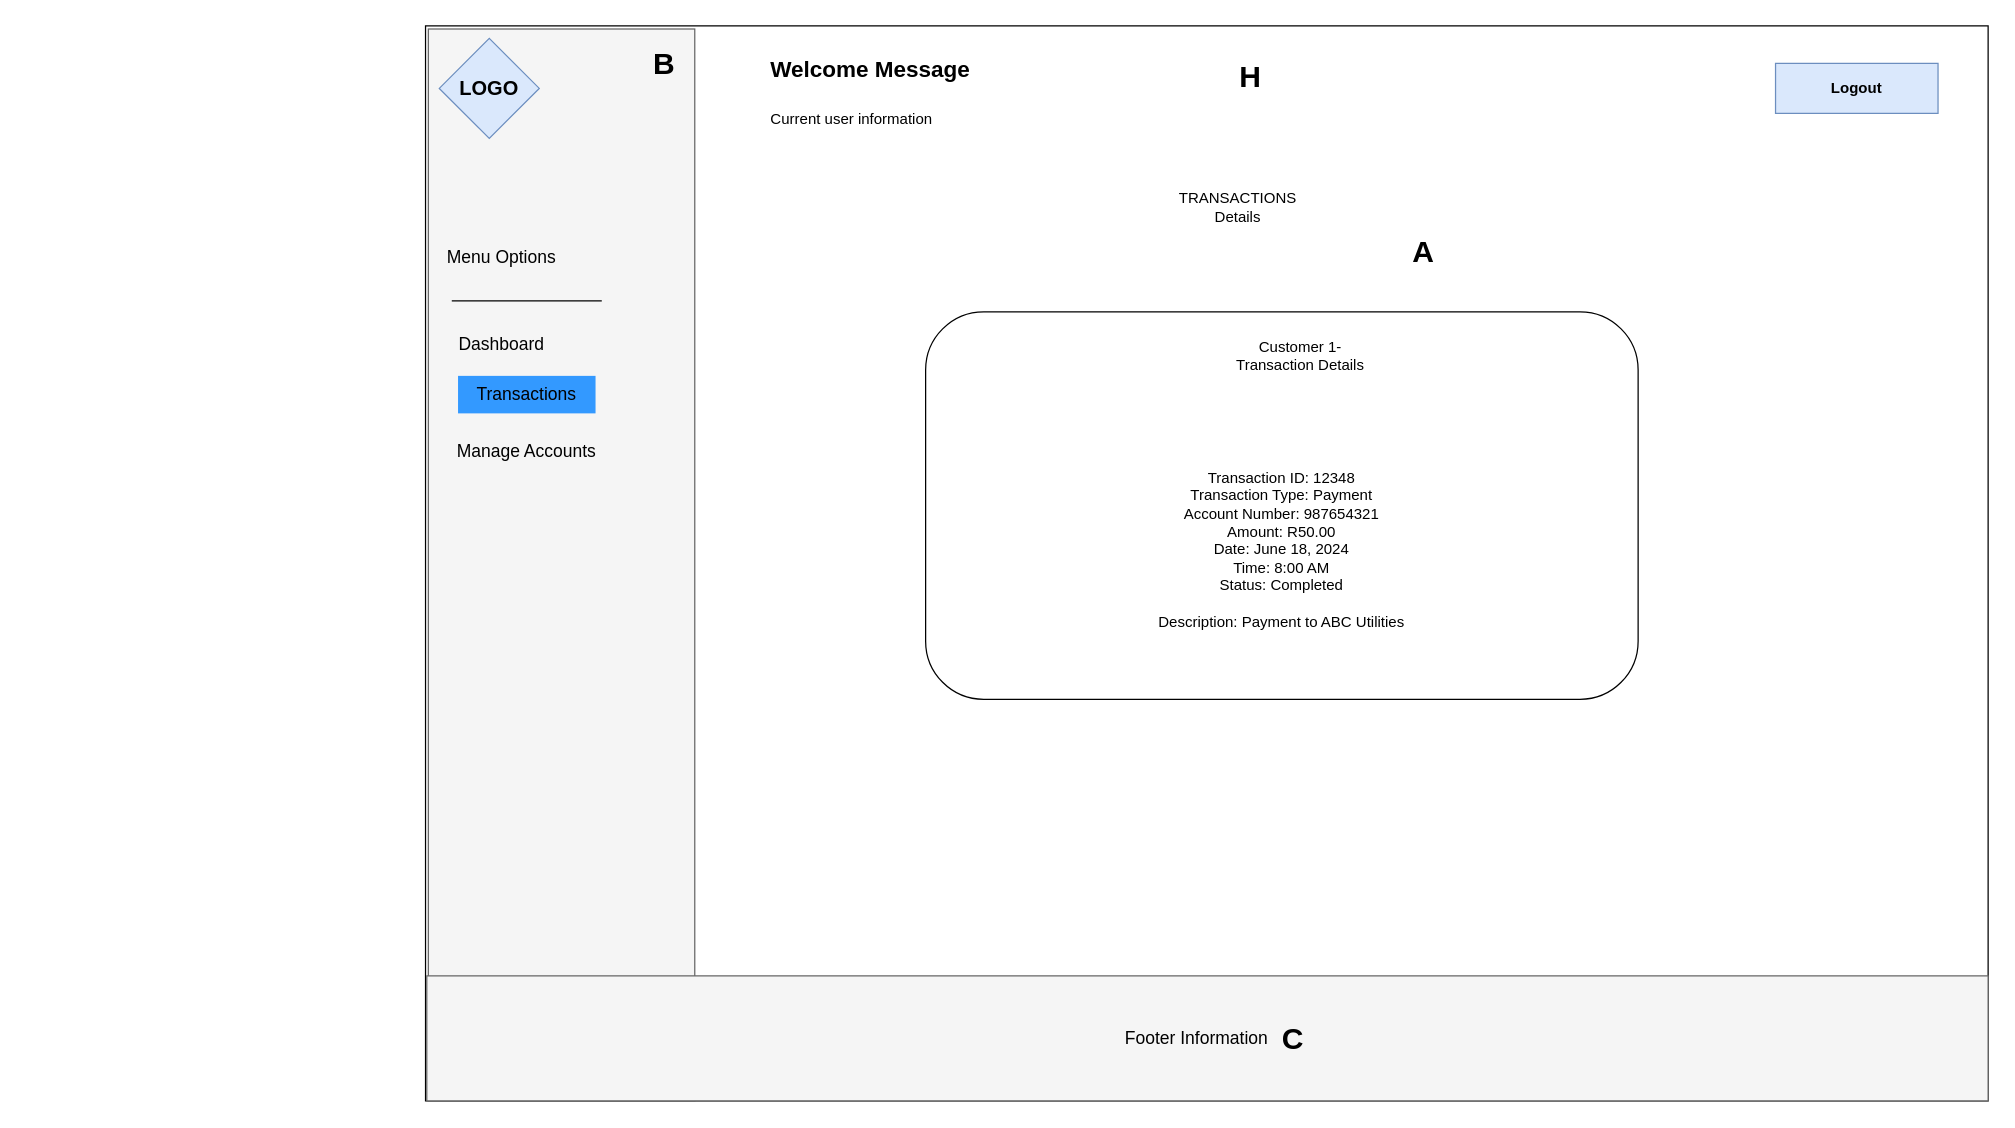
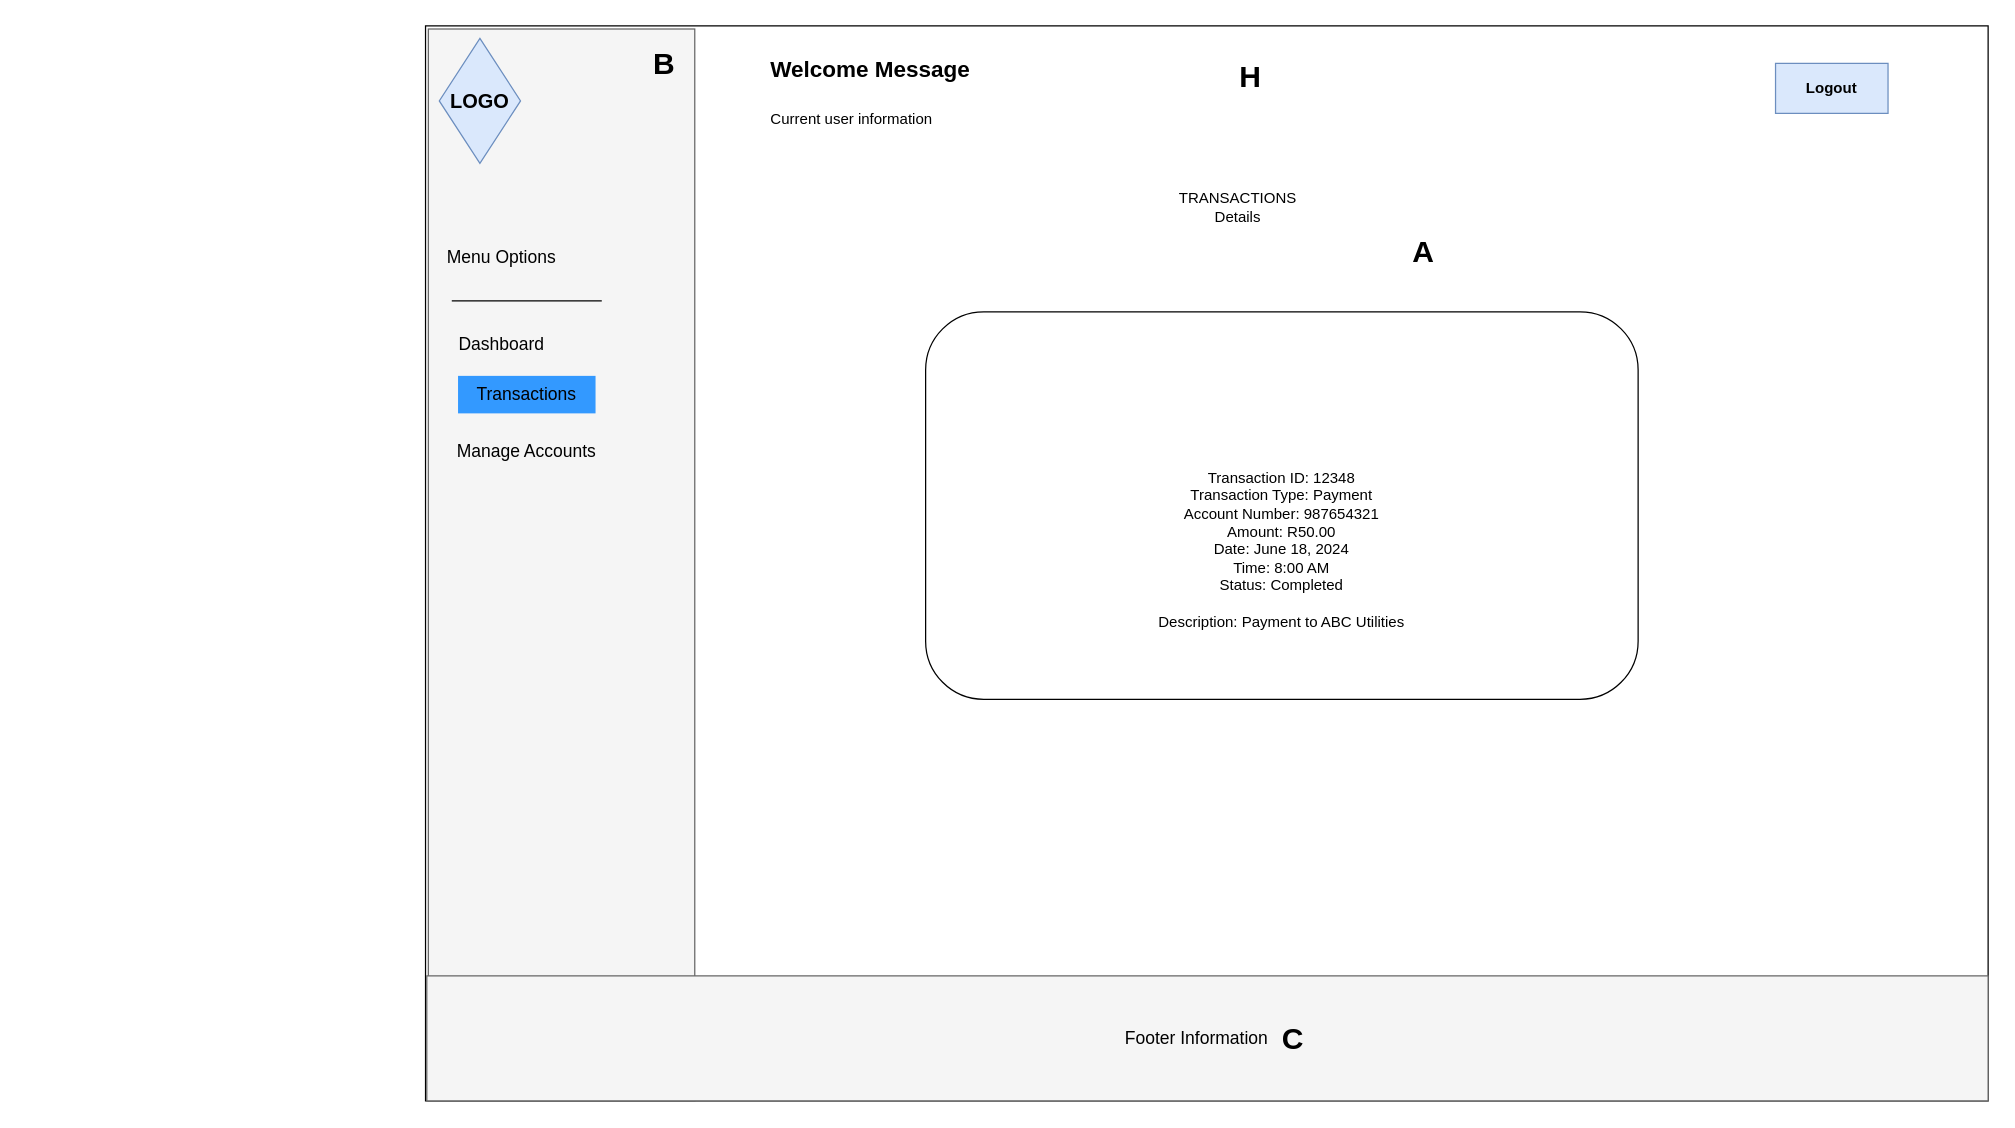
  <mxCell id="0" />
  <mxCell id="1" parent="0" />
  <mxCell id="2" value="" style="rounded=1;whiteSpace=wrap;html=1;" parent="1" vertex="1"><mxGeometry x="994" y="388.74" width="346" height="180" as="geometry" /></mxCell>
  <mxCell id="3" value="" style="rounded=0;whiteSpace=wrap;html=1;" parent="1" vertex="1"><mxGeometry x="339.93" y="20" width="1250.07" height="860" as="geometry" /></mxCell>
  <mxCell id="4" value="" style="rounded=0;whiteSpace=wrap;html=1;fillColor=#f5f5f5;fontColor=#333333;strokeColor=#666666;rotation=-270;" parent="1" vertex="1"><mxGeometry x="20" y="344.69" width="857.5" height="213.13" as="geometry" /></mxCell>
- <mxCell id="5" value="&lt;font size=&quot;3&quot;&gt;&lt;b&gt;LOGO&lt;/b&gt;&lt;/font&gt;" style="rhombus;whiteSpace=wrap;html=1;fillColor=#dae8fc;strokeColor=#6c8ebf;" parent="1" vertex="1"><mxGeometry x="350.93" y="30" width="80" height="80" as="geometry" /></mxCell>
- <mxCell id="6" value="&lt;b&gt;Logout&lt;/b&gt;" style="rounded=0;whiteSpace=wrap;html=1;fillColor=#dae8fc;strokeColor=#6c8ebf;" parent="1" vertex="1"><mxGeometry x="1419.93" y="50" width="130" height="40" as="geometry" /></mxCell>
+ <mxCell id="5" value="&lt;font size=&quot;3&quot;&gt;&lt;b&gt;LOGO&lt;/b&gt;&lt;/font&gt;" style="rhombus;whiteSpace=wrap;html=1;fillColor=#dae8fc;strokeColor=#6c8ebf;" parent="1" vertex="1"><mxGeometry x="350.93" y="30" width="65" height="100" as="geometry" /></mxCell>
+ <mxCell id="6" value="&lt;b&gt;Logout&lt;/b&gt;" style="rounded=0;whiteSpace=wrap;html=1;fillColor=#dae8fc;strokeColor=#6c8ebf;" parent="1" vertex="1"><mxGeometry x="1419.93" y="50" width="90" height="40" as="geometry" /></mxCell>
  <mxCell id="7" value="" style="rounded=0;whiteSpace=wrap;html=1;fillColor=#f5f5f5;fontColor=#f5f5f5;strokeColor=#666666;" parent="1" vertex="1"><mxGeometry x="340.93" y="780" width="1249.07" height="100" as="geometry" /></mxCell>
  <mxCell id="8" value="&lt;font style=&quot;font-size: 14px;&quot;&gt;Footer Information&lt;/font&gt;" style="text;html=1;align=center;verticalAlign=middle;whiteSpace=wrap;rounded=0;" parent="1" vertex="1"><mxGeometry x="893.93" y="815" width="126" height="30" as="geometry" /></mxCell>
  <mxCell id="9" value="&lt;b&gt;&lt;font style=&quot;font-size: 18px;&quot;&gt;Welcome Message&lt;/font&gt;&lt;/b&gt;" style="text;html=1;align=center;verticalAlign=middle;whiteSpace=wrap;rounded=0;" parent="1" vertex="1"><mxGeometry x="580.93" y="40" width="230" height="30" as="geometry" /></mxCell>
  <mxCell id="10" value="Current user information" style="text;html=1;align=center;verticalAlign=middle;whiteSpace=wrap;rounded=0;" parent="1" vertex="1"><mxGeometry x="600.93" y="80" width="160" height="30" as="geometry" /></mxCell>
  <mxCell id="11" value="&lt;font style=&quot;font-size: 14px;&quot;&gt;Menu Options&lt;/font&gt;" style="text;html=1;align=center;verticalAlign=middle;whiteSpace=wrap;rounded=0;" parent="1" vertex="1"><mxGeometry x="345.93" y="190" width="110" height="30" as="geometry" /></mxCell>
  <mxCell id="12" value="&lt;font style=&quot;font-size: 14px;&quot;&gt;Dashboard&lt;/font&gt;" style="text;html=1;align=center;verticalAlign=middle;whiteSpace=wrap;rounded=0;" parent="1" vertex="1"><mxGeometry x="345.93" y="260" width="110" height="30" as="geometry" /></mxCell>
  <mxCell id="13" value="&lt;font style=&quot;font-size: 14px;&quot;&gt;Transactions&lt;/font&gt;" style="text;html=1;align=center;verticalAlign=middle;whiteSpace=wrap;rounded=0;fillColor=#3399FF;" parent="1" vertex="1"><mxGeometry x="365.93" y="300" width="110" height="30" as="geometry" /></mxCell>
  <mxCell id="14" value="&lt;font style=&quot;font-size: 14px;&quot;&gt;Manage Accounts&lt;/font&gt;" style="text;html=1;align=center;verticalAlign=middle;whiteSpace=wrap;rounded=0;" parent="1" vertex="1"><mxGeometry x="350.93" y="344.69" width="140" height="30" as="geometry" /></mxCell>
  <mxCell id="15" style="edgeStyle=orthogonalEdgeStyle;rounded=0;orthogonalLoop=1;jettySize=auto;html=1;exitX=0.5;exitY=1;exitDx=0;exitDy=0;" parent="1" edge="1"><mxGeometry relative="1" as="geometry"><mxPoint x="386" y="509.74" as="sourcePoint" /><mxPoint x="386" y="509.74" as="targetPoint" /></mxGeometry></mxCell>
  <mxCell id="16" value="" style="endArrow=none;html=1;rounded=0;" parent="1" edge="1"><mxGeometry width="50" height="50" relative="1" as="geometry"><mxPoint x="480.93" y="240" as="sourcePoint" /><mxPoint x="360.93" y="240" as="targetPoint" /></mxGeometry></mxCell>
  <mxCell id="17" value="TRANSACTIONS Details" style="text;html=1;align=center;verticalAlign=middle;whiteSpace=wrap;rounded=0;" parent="1" vertex="1"><mxGeometry x="959.93" y="150" width="60" height="30" as="geometry" /></mxCell>
  <mxCell id="18" value="" style="rounded=1;whiteSpace=wrap;html=1;" parent="1" vertex="1"><mxGeometry x="740" y="248.74" width="570" height="310" as="geometry" /></mxCell>
- <mxCell id="19" value="Customer 1-Transaction Details" style="text;html=1;align=center;verticalAlign=middle;whiteSpace=wrap;rounded=0;" parent="1" vertex="1"><mxGeometry x="984.97" y="268.74" width="110.07" height="30" as="geometry" /></mxCell>
  <mxCell id="20" value="&lt;div&gt;Transaction ID: 12348&lt;/div&gt;&lt;div&gt;Transaction Type: Payment&lt;/div&gt;&lt;div&gt;Account Number: 987654321&lt;/div&gt;&lt;div&gt;Amount: R50.00&lt;/div&gt;&lt;div&gt;Date: June 18, 2024&lt;/div&gt;&lt;div&gt;Time: 8:00 AM&lt;/div&gt;&lt;div&gt;Status: Completed&lt;/div&gt;&lt;div&gt;&lt;br&gt;&lt;/div&gt;&lt;div&gt;Description: Payment to ABC Utilities&lt;/div&gt;" style="text;html=1;align=center;verticalAlign=middle;whiteSpace=wrap;rounded=0;" parent="1" vertex="1"><mxGeometry x="915" y="358.74" width="220" height="160" as="geometry" /></mxCell>
  <mxCell id="21" value="&lt;h1 style=&quot;margin-top: 0px;&quot;&gt;C&lt;/h1&gt;" style="text;html=1;whiteSpace=wrap;overflow=hidden;rounded=0;align=center;" parent="1" vertex="1"><mxGeometry x="1019.04" y="810" width="30" height="40" as="geometry" /></mxCell>
  <mxCell id="22" value="&lt;h1 style=&quot;margin-top: 0px;&quot;&gt;A&lt;/h1&gt;" style="text;html=1;whiteSpace=wrap;overflow=hidden;rounded=0;align=center;" parent="1" vertex="1"><mxGeometry x="1120" y="180" width="37" height="40" as="geometry" /></mxCell>
  <mxCell id="23" value="&lt;h1 style=&quot;margin-top: 0px;&quot;&gt;B&lt;/h1&gt;" style="text;html=1;whiteSpace=wrap;overflow=hidden;rounded=0;align=center;" parent="1" vertex="1"><mxGeometry x="515.93" y="30" width="30" height="40" as="geometry" /></mxCell>
  <mxCell id="24" value="&lt;h1 style=&quot;margin-top: 0px;&quot;&gt;H&lt;/h1&gt;" style="text;html=1;whiteSpace=wrap;overflow=hidden;rounded=0;align=center;" vertex="1" parent="1"><mxGeometry x="984.97" y="40" width="30" height="40" as="geometry" /></mxCell>
